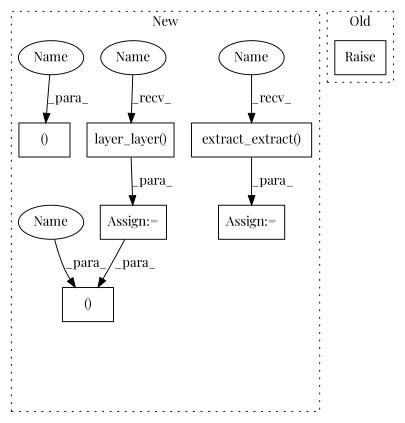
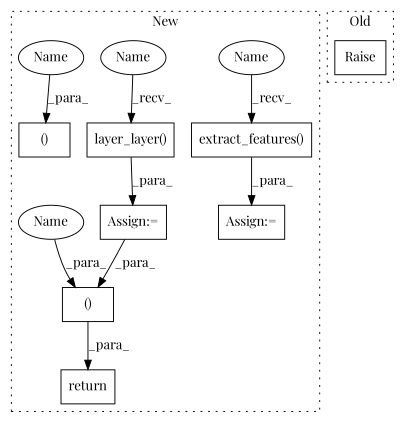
  digraph {
    fontname="Playfair Display"
    node [a=87 fontname="Playfair Display" l=7 s=1092 shape=box]
    edge [fontname="Playfair Display"]
+   n1 [a=93 label=return s=1220]
    n2 [a=68 l=3 label="Assign:=" s=1188]
    n3 [a=54 label="()" s=1228]
    n4 [a=54 label="()"]
    n5 [a=75 l="18,1" label="layer_layer()" s="1191,1210"]
-   n6 [a=75 l="22,36" label="extract_extract()" s="1102,1142"]
+   n6 [a=75 l="22,36" label="extract_features()" s="1102,1142"]
    n7 [a=68 l=10 label="Assign:="]
    n8 [l=4 label=Name s=1102 shape=ellipse]
    n9 [l=4 label=Name s=1191 shape=ellipse]
    n10 [l=5 label=Name s=1094 shape=ellipse]
    n11 [l=5 label=Name s=1230 shape=ellipse]
    n12 [a=91 l=6 label=Raise s=1163]
    subgraph cluster_1 {
      label=New
      style=dotted
+     n1
      n2
      n3
      n4
      n5
      n6
      n7
      n8
      n9
      n10
      n11
    }
    subgraph cluster_2 {
      label=Old
      style=dotted
      n12
    }
    n2 -> n3 [label=_para_]
+   n3 -> n1 [label=_para_]
    n5 -> n2 [label=_para_]
    n6 -> n7 [label=_para_]
    n8 -> n6 [label=_recv_]
    n9 -> n5 [label=_recv_]
    n10 -> n4 [label=_para_]
    n11 -> n3 [label=_para_]
  }
